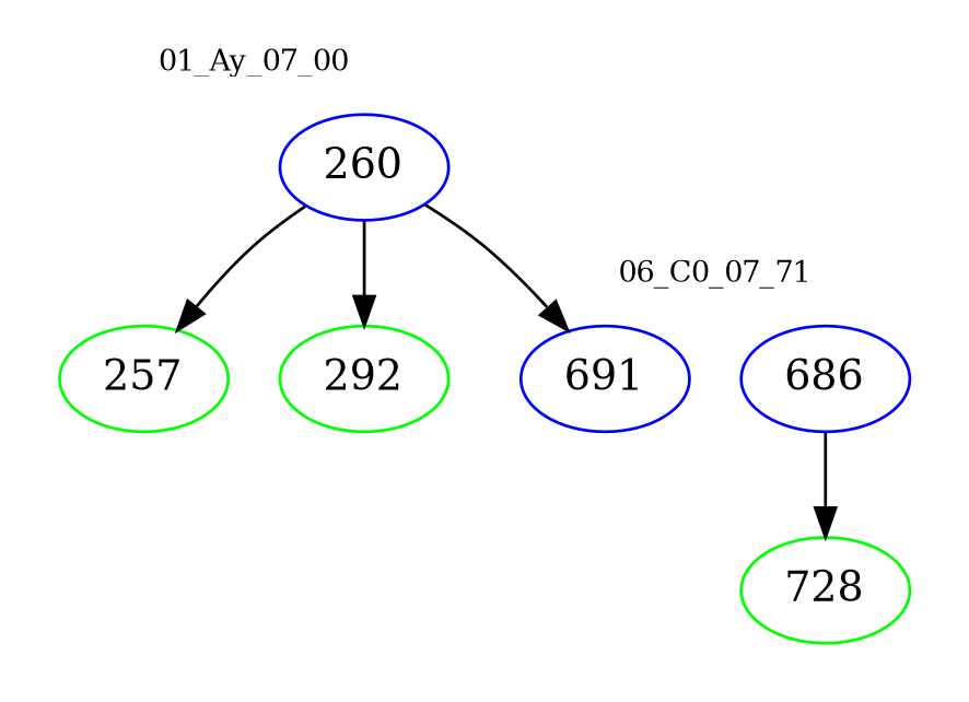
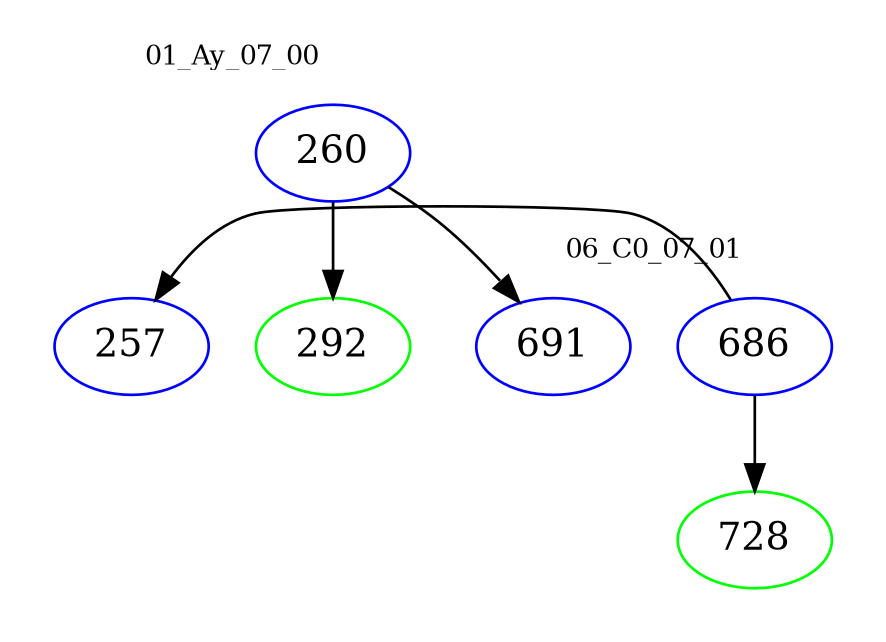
  digraph {
    node [color=blue]
    edge [color=black]
    n1 [label=260]
-   n2 [color=green label=257]
+   n2 [label=257]
    n3 [color=green label=292]
    n4 [label=686]
    n5 [label=691]
    n6 [color=green label=728]
    subgraph cluster_1 {
      color=white
      fontsize=10
      label="01_Ay_07_00"
      n1
      n2
      n3
    }
    subgraph cluster_2 {
      color=white
      fontsize=10
-     label="06_C0_07_71"
+     label="06_C0_07_01"
      n4
      n5
      n6
    }
-   n1 -> n2
+   n4 -> n2
    n1 -> n3
    n1 -> n5
    n4 -> n6
  }
